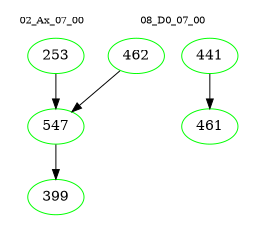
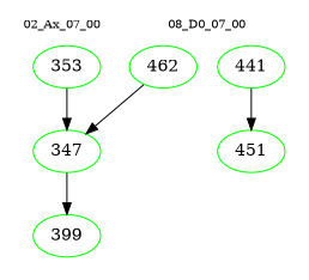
  digraph {
    node [color=green]
    edge [color=black]
-   n1 [label=253]
-   n2 [label=547]
+   n1 [label=353]
+   n2 [label=347]
    n3 [label=399]
    n4 [label=462]
    n5 [label=441]
-   n6 [label=461]
+   n6 [label=451]
    subgraph cluster_1 {
      color=white
      fontsize=10
      label="02_Ax_07_00"
      n1
      n2
      n3
    }
    subgraph cluster_2 {
      color=white
      fontsize=10
      label="08_D0_07_00"
      n4
      n5
      n6
    }
    n1 -> n2
    n2 -> n3
    n4 -> n2
    n5 -> n6
  }
